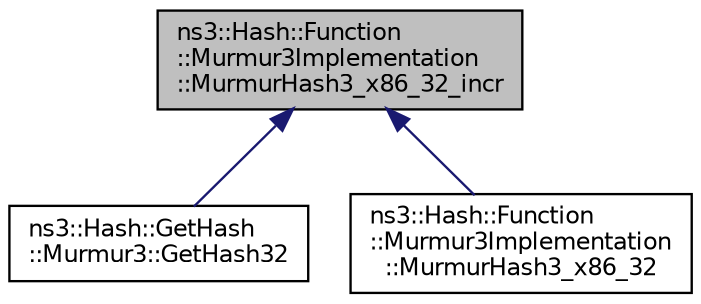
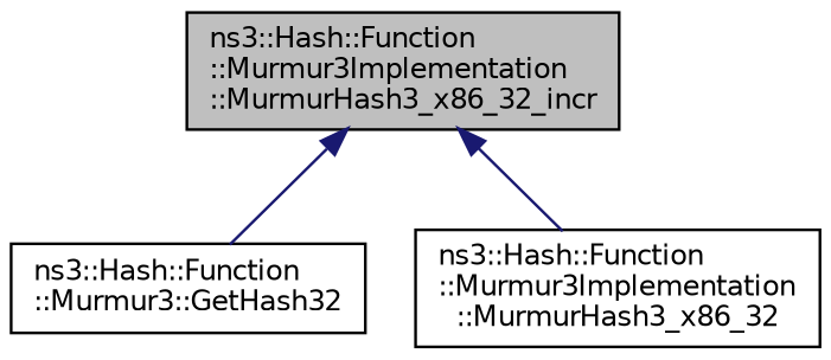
  digraph {
    rankdir=TB
    node [color=black fillcolor=white fontname=Helvetica fontsize=10 shape=record style=filled]
    edge [color=midnightblue dir=back fontname=Helvetica fontsize=10 labelfontname=Helvetica labelfontsize=10 style=solid]
    n1 [fillcolor=grey75 fontcolor=black height=0.2 label="ns3::Hash::Function\l::Murmur3Implementation\l::MurmurHash3_x86_32_incr" width=0.4]
-   n2 [height=0.2 label="ns3::Hash::GetHash\l::Murmur3::GetHash32" width=0.4]
+   n2 [height=0.2 label="ns3::Hash::Function\l::Murmur3::GetHash32" width=0.4]
    n3 [height=0.2 label="ns3::Hash::Function\l::Murmur3Implementation\l::MurmurHash3_x86_32" width=0.4]
    n1 -> n2
    n1 -> n3
  }
